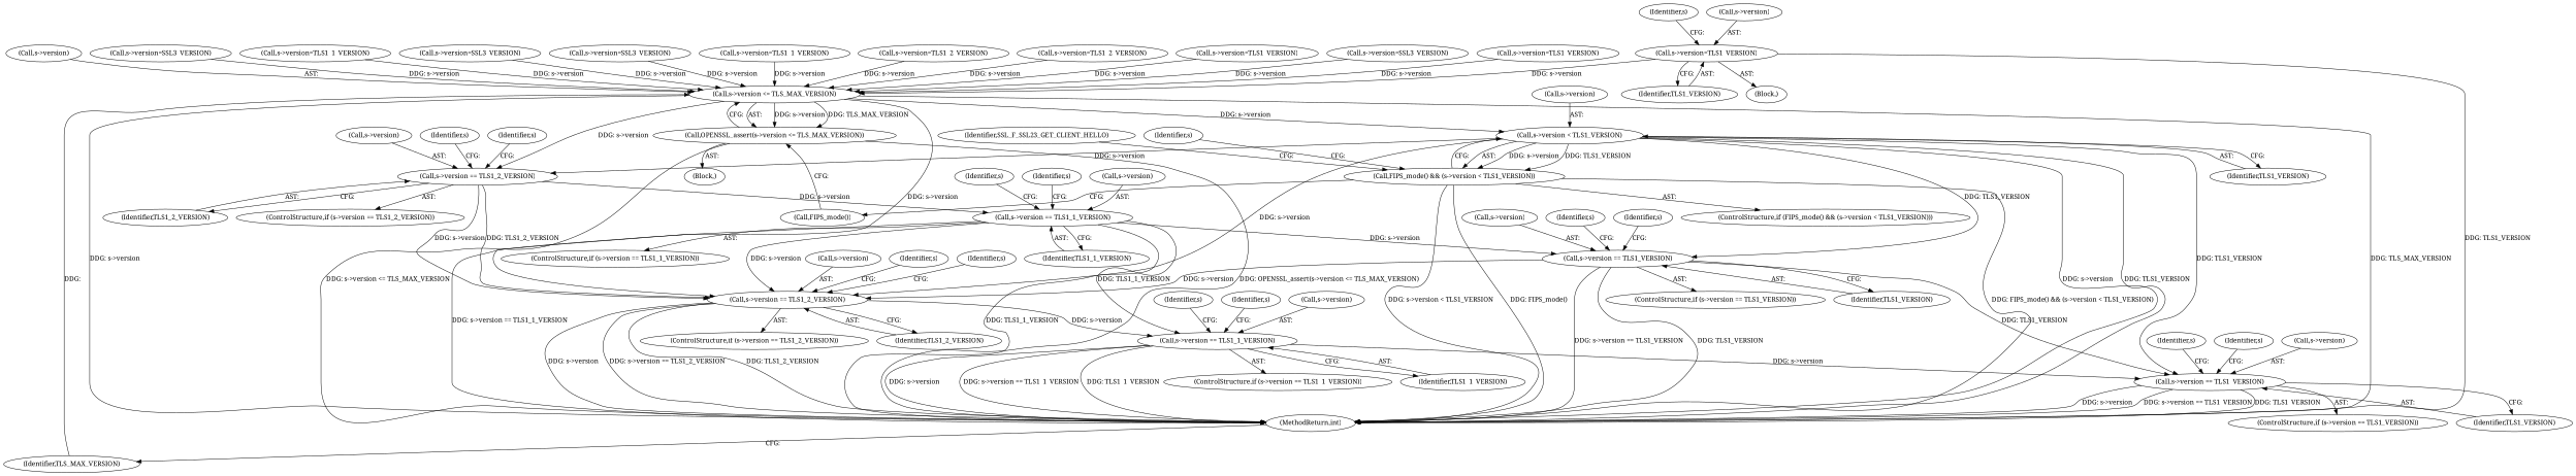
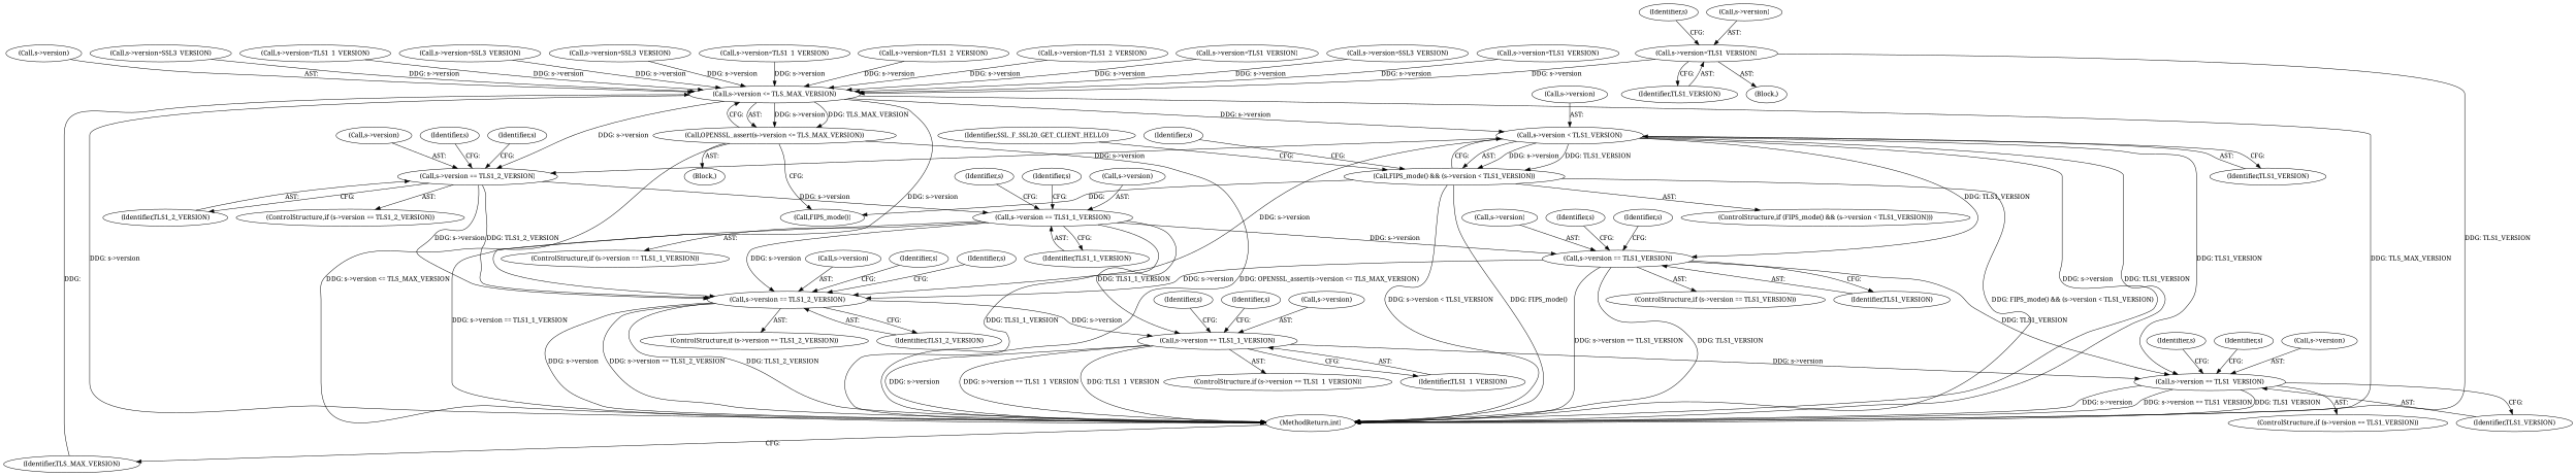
  digraph {
    fontname="Noto Serif"
    node [fontname="Noto Serif"]
    edge [fontname="Noto Serif"]
    n1 [label="(Call,s->version=TLS1_VERSION)"]
    n2 [label="(Call,s->version <= TLS_MAX_VERSION)"]
    n3 [label="(Identifier,TLS1_VERSION)"]
    n4 [label="(Block,)"]
    n5 [label="(MethodReturn,int)"]
    n6 [label="(Call,OPENSSL_assert(s->version <= TLS_MAX_VERSION))"]
    n7 [label="(Call,s->version < TLS1_VERSION)"]
    n8 [label="(Call,s->version == TLS1_2_VERSION)"]
    n9 [label="(Call,s->version == TLS1_2_VERSION)"]
    n10 [label="(Identifier,TLS_MAX_VERSION)"]
    n11 [label="(Block,)"]
    n12 [label="(Call,FIPS_mode() && (s->version < TLS1_VERSION))"]
    n13 [label="(Call,s->version == TLS1_VERSION)"]
    n14 [label="(Call,s->version == TLS1_VERSION)"]
    n15 [label="(Identifier,TLS1_VERSION)"]
    n16 [label="(Call,s->version == TLS1_1_VERSION)"]
    n17 [label="(Identifier,TLS1_2_VERSION)"]
    n18 [label="(ControlStructure,if (s->version == TLS1_2_VERSION))"]
    n19 [label="(Call,s->version == TLS1_1_VERSION)"]
    n20 [label="(ControlStructure,if (s->version == TLS1_2_VERSION))"]
    n21 [label="(Identifier,TLS1_2_VERSION)"]
    n22 [label="(Call,FIPS_mode())"]
    n23 [label="(ControlStructure,if (FIPS_mode() && (s->version < TLS1_VERSION)))"]
    n24 [label="(ControlStructure,if (s->version == TLS1_VERSION))"]
    n25 [label="(Identifier,TLS1_VERSION)"]
    n26 [label="(Identifier,TLS1_VERSION)"]
    n27 [label="(ControlStructure,if (s->version == TLS1_VERSION))"]
    n28 [label="(Identifier,TLS1_1_VERSION)"]
    n29 [label="(ControlStructure,if (s->version == TLS1_1_VERSION))"]
    n30 [label="(Identifier,TLS1_1_VERSION)"]
    n31 [label="(ControlStructure,if (s->version == TLS1_1_VERSION))"]
    n32 [label="(Identifier,s)"]
    n33 [label="(Call,s->version)"]
    n34 [label="(Identifier,s)"]
    n35 [label="(Call,s->version=TLS1_VERSION)"]
    n36 [label="(Identifier,s)"]
    n37 [label="(Call,s->version)"]
    n38 [label="(Identifier,s)"]
    n39 [label="(Identifier,s)"]
    n40 [label="(Call,s->version=SSL3_VERSION)"]
    n41 [label="(Call,s->version=TLS1_1_VERSION)"]
    n42 [label="(Call,s->version=SSL3_VERSION)"]
    n43 [label="(Call,s->version=SSL3_VERSION)"]
    n44 [label="(Call,s->version)"]
    n45 [label="(Identifier,s)"]
    n46 [label="(Call,s->version)"]
    n47 [label="(Identifier,s)"]
    n48 [label="(Call,s->version=TLS1_1_VERSION)"]
    n49 [label="(Call,s->version=TLS1_2_VERSION)"]
    n50 [label="(Identifier,s)"]
    n51 [label="(Identifier,s)"]
    n52 [label="(Identifier,s)"]
-   n53 [label="(Identifier,SSL_F_SSL23_GET_CLIENT_HELLO)"]
+   n53 [label="(Identifier,SSL_F_SSL20_GET_CLIENT_HELLO)"]
    n54 [label="(Identifier,s)"]
    n55 [label="(Call,s->version)"]
    n56 [label="(Call,s->version=TLS1_2_VERSION)"]
    n57 [label="(Call,s->version=TLS1_VERSION)"]
    n58 [label="(Call,s->version=SSL3_VERSION)"]
    n59 [label="(Identifier,s)"]
    n60 [label="(Call,s->version)"]
    n61 [label="(Identifier,s)"]
    n62 [label="(Identifier,s)"]
    n63 [label="(Call,s->version)"]
    n64 [label="(Call,s->version)"]
    n65 [label="(Call,s->version)"]
    n1 -> n2 [label="DDG: s->version"]
    n1 -> n3 [label="CFG: "]
    n1 -> n4 [label="AST: "]
    n1 -> n5 [label="DDG: TLS1_VERSION"]
    n2 -> n5 [label="DDG: s->version"]
    n2 -> n5 [label="DDG: TLS_MAX_VERSION"]
    n2 -> n6 [label="AST: "]
    n2 -> n6 [label="DDG: s->version"]
    n2 -> n6 [label="DDG: TLS_MAX_VERSION"]
    n2 -> n7 [label="DDG: s->version"]
    n2 -> n8 [label="DDG: s->version"]
    n2 -> n9 [label="DDG: s->version"]
    n3 -> n1 [label="AST: "]
    n5 -> n10 [label="CFG: "]
    n6 -> n2 [label="CFG: "]
    n6 -> n5 [label="DDG: s->version <= TLS_MAX_VERSION"]
    n6 -> n5 [label="DDG: OPENSSL_assert(s->version <= TLS_MAX_VERSION)"]
    n6 -> n11 [label="AST: "]
    n7 -> n5 [label="DDG: s->version"]
    n7 -> n5 [label="DDG: TLS1_VERSION"]
    n7 -> n8 [label="DDG: s->version"]
    n7 -> n9 [label="DDG: s->version"]
    n7 -> n12 [label="AST: "]
    n7 -> n12 [label="DDG: s->version"]
    n7 -> n12 [label="DDG: TLS1_VERSION"]
    n7 -> n13 [label="DDG: TLS1_VERSION"]
    n7 -> n14 [label="DDG: TLS1_VERSION"]
    n7 -> n15 [label="CFG: "]
    n8 -> n9 [label="DDG: s->version"]
    n8 -> n9 [label="DDG: TLS1_2_VERSION"]
    n8 -> n16 [label="DDG: s->version"]
    n8 -> n17 [label="CFG: "]
    n8 -> n18 [label="AST: "]
    n9 -> n5 [label="DDG: s->version"]
    n9 -> n5 [label="DDG: s->version == TLS1_2_VERSION"]
    n9 -> n5 [label="DDG: TLS1_2_VERSION"]
    n9 -> n19 [label="DDG: s->version"]
    n9 -> n20 [label="AST: "]
    n9 -> n21 [label="CFG: "]
    n10 -> n2 [label="DDG: "]
    n12 -> n5 [label="DDG: FIPS_mode() && (s->version < TLS1_VERSION)"]
    n12 -> n5 [label="DDG: s->version < TLS1_VERSION"]
    n12 -> n5 [label="DDG: FIPS_mode()"]
    n12 -> n7 [label="CFG: "]
-   n12 -> n22 [label="CFG: "]
+   n12 -> n22 [label="DDG: "]
    n12 -> n23 [label="AST: "]
    n13 -> n5 [label="DDG: TLS1_VERSION"]
    n13 -> n5 [label="DDG: s->version == TLS1_VERSION"]
    n13 -> n9 [label="DDG: s->version"]
    n13 -> n14 [label="DDG: TLS1_VERSION"]
    n13 -> n24 [label="AST: "]
    n13 -> n25 [label="CFG: "]
    n14 -> n5 [label="DDG: s->version"]
    n14 -> n5 [label="DDG: s->version == TLS1_VERSION"]
    n14 -> n5 [label="DDG: TLS1_VERSION"]
    n14 -> n26 [label="CFG: "]
    n14 -> n27 [label="AST: "]
    n15 -> n7 [label="AST: "]
    n16 -> n5 [label="DDG: s->version == TLS1_1_VERSION"]
    n16 -> n5 [label="DDG: TLS1_1_VERSION"]
    n16 -> n9 [label="DDG: s->version"]
    n16 -> n13 [label="DDG: s->version"]
    n16 -> n19 [label="DDG: TLS1_1_VERSION"]
    n16 -> n28 [label="CFG: "]
    n16 -> n29 [label="AST: "]
    n17 -> n8 [label="AST: "]
    n19 -> n5 [label="DDG: TLS1_1_VERSION"]
    n19 -> n5 [label="DDG: s->version"]
    n19 -> n5 [label="DDG: s->version == TLS1_1_VERSION"]
    n19 -> n14 [label="DDG: s->version"]
    n19 -> n30 [label="CFG: "]
    n19 -> n31 [label="AST: "]
    n21 -> n9 [label="AST: "]
-   n22 -> n6 [label="CFG: "]
+   n6 -> n22 [label="CFG: "]
    n25 -> n13 [label="AST: "]
    n26 -> n14 [label="AST: "]
    n28 -> n16 [label="AST: "]
    n30 -> n19 [label="AST: "]
    n32 -> n12 [label="CFG: "]
    n33 -> n9 [label="AST: "]
    n34 -> n13 [label="CFG: "]
    n35 -> n2 [label="DDG: s->version"]
    n36 -> n8 [label="CFG: "]
    n37 -> n2 [label="AST: "]
    n38 -> n14 [label="CFG: "]
    n39 -> n16 [label="CFG: "]
    n40 -> n2 [label="DDG: s->version"]
    n41 -> n2 [label="DDG: s->version"]
    n42 -> n2 [label="DDG: s->version"]
    n43 -> n2 [label="DDG: s->version"]
    n44 -> n7 [label="AST: "]
    n45 -> n9 [label="CFG: "]
    n46 -> n19 [label="AST: "]
    n47 -> n9 [label="CFG: "]
    n48 -> n2 [label="DDG: s->version"]
    n49 -> n2 [label="DDG: s->version"]
    n50 -> n19 [label="CFG: "]
    n51 -> n13 [label="CFG: "]
    n52 -> n8 [label="CFG: "]
    n53 -> n12 [label="CFG: "]
    n54 -> n16 [label="CFG: "]
    n55 -> n8 [label="AST: "]
    n56 -> n2 [label="DDG: s->version"]
    n57 -> n2 [label="DDG: s->version"]
    n58 -> n2 [label="DDG: s->version"]
    n59 -> n14 [label="CFG: "]
    n60 -> n13 [label="AST: "]
    n61 -> n1 [label="CFG: "]
    n62 -> n19 [label="CFG: "]
    n63 -> n16 [label="AST: "]
    n64 -> n1 [label="AST: "]
    n65 -> n14 [label="AST: "]
  }
